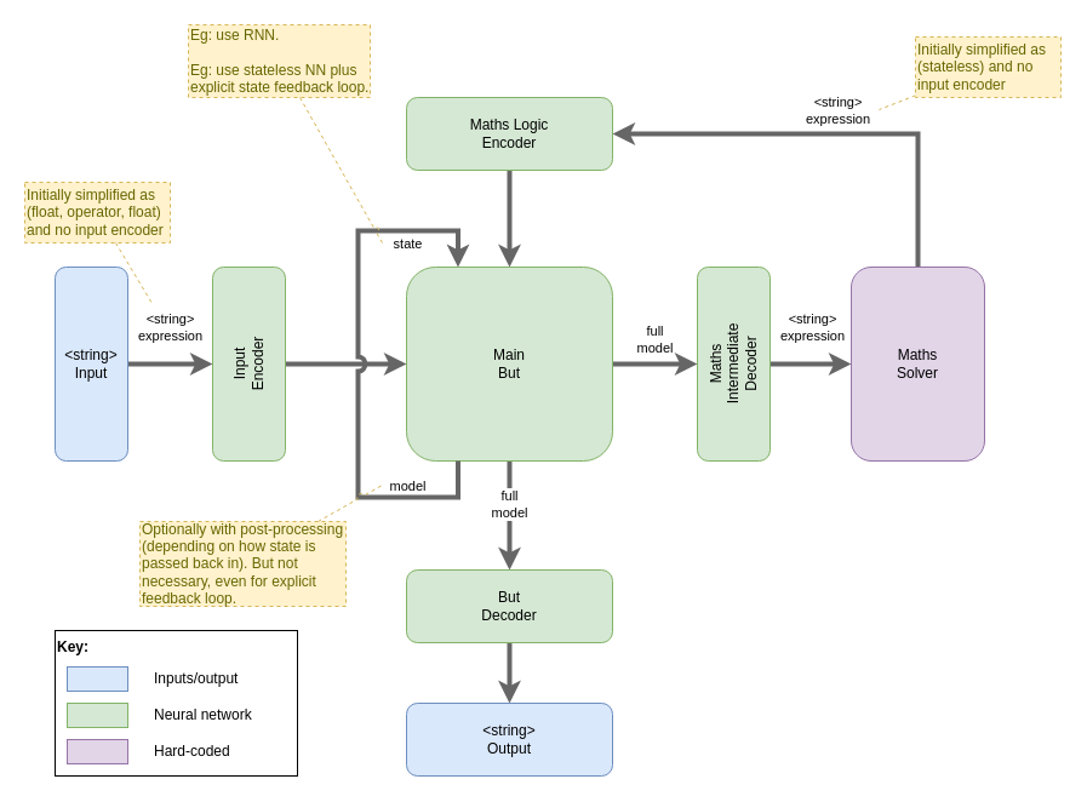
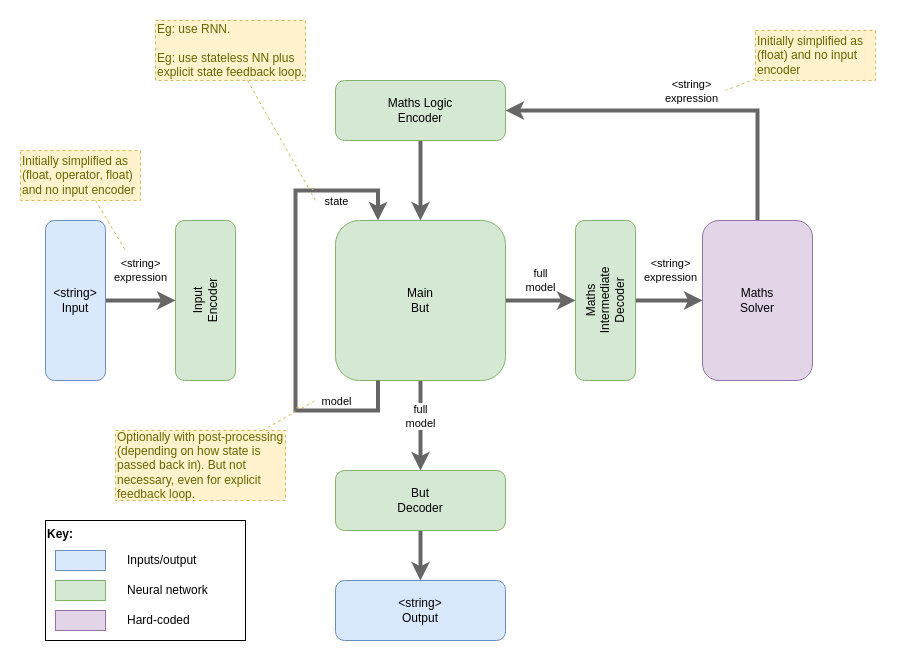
  <mxCell id="0" />
  <mxCell id="1" parent="0" />
  <mxCell id="2" value="full&lt;br&gt;model" style="edgeStyle=orthogonalEdgeStyle;rounded=0;orthogonalLoop=1;jettySize=auto;html=1;entryX=0;entryY=0.5;entryDx=0;entryDy=0;fillColor=#f5f5f5;strokeColor=#666666;strokeWidth=4;" edge="1" parent="1" source="4" target="6"><mxGeometry y="20" relative="1" as="geometry"><mxPoint as="offset" /></mxGeometry></mxCell>
  <mxCell id="3" value="full&lt;br&gt;model" style="edgeStyle=orthogonalEdgeStyle;rounded=0;orthogonalLoop=1;jettySize=auto;html=1;fillColor=#f5f5f5;strokeColor=#666666;strokeWidth=4;" edge="1" parent="1" source="4" target="11"><mxGeometry x="-0.2" relative="1" as="geometry"><mxPoint as="offset" /></mxGeometry></mxCell>
  <mxCell id="4" value="Main&lt;br&gt;But" style="rounded=1;whiteSpace=wrap;html=1;fillColor=#d5e8d4;strokeColor=#82b366;" vertex="1" parent="1"><mxGeometry x="335" y="220" width="170" height="160" as="geometry" /></mxCell>
  <mxCell id="5" value="&amp;lt;string&amp;gt;&lt;br&gt;expression" style="edgeStyle=orthogonalEdgeStyle;rounded=0;orthogonalLoop=1;jettySize=auto;html=1;entryX=0;entryY=0.5;entryDx=0;entryDy=0;fillColor=#f5f5f5;strokeColor=#666666;strokeWidth=4;" edge="1" parent="1" source="6" target="9"><mxGeometry x="0.039" y="30" relative="1" as="geometry"><mxPoint as="offset" /></mxGeometry></mxCell>
  <mxCell id="6" value="Maths&lt;br&gt;Intermediate&lt;br&gt;Decoder" style="rounded=1;whiteSpace=wrap;html=1;fillColor=#d5e8d4;strokeColor=#82b366;verticalAlign=middle;horizontal=0;" vertex="1" parent="1"><mxGeometry x="575" y="220" width="60" height="160" as="geometry" /></mxCell>
  <mxCell id="7" style="edgeStyle=orthogonalEdgeStyle;rounded=0;orthogonalLoop=1;jettySize=auto;html=1;entryX=1;entryY=0.5;entryDx=0;entryDy=0;exitX=0.5;exitY=0;exitDx=0;exitDy=0;fillColor=#f5f5f5;strokeColor=#666666;strokeWidth=4;" edge="1" parent="1" source="9" target="25"><mxGeometry relative="1" as="geometry" /></mxCell>
  <mxCell id="8" value="&amp;lt;string&amp;gt;&lt;br&gt;expression" style="edgeLabel;html=1;align=center;verticalAlign=middle;resizable=0;points=[];" vertex="1" connectable="0" parent="7"><mxGeometry x="-0.039" y="1" relative="1" as="geometry"><mxPoint x="-2.83" y="-21" as="offset" /></mxGeometry></mxCell>
  <mxCell id="9" value="Maths&lt;br&gt;Solver" style="rounded=1;whiteSpace=wrap;html=1;fillColor=#e1d5e7;strokeColor=#9673a6;" vertex="1" parent="1"><mxGeometry x="702" y="220" width="110" height="160" as="geometry" /></mxCell>
  <mxCell id="10" style="edgeStyle=orthogonalEdgeStyle;rounded=0;orthogonalLoop=1;jettySize=auto;html=1;fillColor=#f5f5f5;strokeColor=#666666;strokeWidth=4;" edge="1" parent="1" source="11" target="12"><mxGeometry relative="1" as="geometry" /></mxCell>
  <mxCell id="11" value="But&lt;br&gt;Decoder" style="rounded=1;whiteSpace=wrap;html=1;fillColor=#d5e8d4;strokeColor=#82b366;" vertex="1" parent="1"><mxGeometry x="335" y="470" width="170" height="60" as="geometry" /></mxCell>
  <mxCell id="12" value="&amp;lt;string&amp;gt;&lt;br&gt;Output" style="rounded=1;whiteSpace=wrap;html=1;fillColor=#dae8fc;strokeColor=#6c8ebf;" vertex="1" parent="1"><mxGeometry x="335" y="580" width="170" height="60" as="geometry" /></mxCell>
- <mxCell id="13" style="edgeStyle=orthogonalEdgeStyle;rounded=0;orthogonalLoop=1;jettySize=auto;html=1;fillColor=#f5f5f5;strokeColor=#666666;strokeWidth=4;" edge="1" parent="1" source="14" target="4"><mxGeometry relative="1" as="geometry" /></mxCell>
  <mxCell id="14" value="Input&lt;br&gt;Encoder" style="rounded=1;whiteSpace=wrap;html=1;fillColor=#d5e8d4;strokeColor=#82b366;verticalAlign=middle;horizontal=0;" vertex="1" parent="1"><mxGeometry x="175" y="220" width="60" height="160" as="geometry" /></mxCell>
  <mxCell id="15" value="&amp;lt;string&amp;gt;&lt;br&gt;expression" style="edgeStyle=orthogonalEdgeStyle;rounded=0;orthogonalLoop=1;jettySize=auto;html=1;entryX=0;entryY=0.5;entryDx=0;entryDy=0;fillColor=#f5f5f5;strokeColor=#666666;strokeWidth=4;" edge="1" parent="1" source="16" target="14"><mxGeometry y="30" relative="1" as="geometry"><mxPoint as="offset" /></mxGeometry></mxCell>
  <mxCell id="16" value="&amp;lt;string&amp;gt;&lt;br&gt;Input" style="rounded=1;whiteSpace=wrap;html=1;fillColor=#dae8fc;strokeColor=#6c8ebf;" vertex="1" parent="1"><mxGeometry x="45" y="220" width="60" height="160" as="geometry" /></mxCell>
  <mxCell id="17" value="Key:" style="rounded=0;whiteSpace=wrap;html=1;fontStyle=1;align=left;verticalAlign=top;" vertex="1" parent="1"><mxGeometry x="45" y="520" width="200" height="120" as="geometry" /></mxCell>
  <mxCell id="18" value="" style="rounded=0;whiteSpace=wrap;html=1;align=left;fillColor=#dae8fc;strokeColor=#6c8ebf;" vertex="1" parent="1"><mxGeometry x="55" y="550" width="50" height="20" as="geometry" /></mxCell>
  <mxCell id="19" value="" style="rounded=0;whiteSpace=wrap;html=1;align=left;fillColor=#d5e8d4;strokeColor=#82b366;" vertex="1" parent="1"><mxGeometry x="55" y="580" width="50" height="20" as="geometry" /></mxCell>
  <mxCell id="20" value="" style="rounded=0;whiteSpace=wrap;html=1;align=left;fillColor=#e1d5e7;strokeColor=#9673a6;" vertex="1" parent="1"><mxGeometry x="55" y="610" width="50" height="20" as="geometry" /></mxCell>
  <mxCell id="21" value="Inputs/output" style="text;html=1;strokeColor=none;fillColor=none;align=left;verticalAlign=middle;whiteSpace=wrap;rounded=0;" vertex="1" parent="1"><mxGeometry x="125" y="550" width="110" height="20" as="geometry" /></mxCell>
  <mxCell id="22" value="Neural network" style="text;html=1;strokeColor=none;fillColor=none;align=left;verticalAlign=middle;whiteSpace=wrap;rounded=0;" vertex="1" parent="1"><mxGeometry x="125" y="580" width="110" height="20" as="geometry" /></mxCell>
  <mxCell id="23" value="Hard-coded" style="text;html=1;strokeColor=none;fillColor=none;align=left;verticalAlign=middle;whiteSpace=wrap;rounded=0;" vertex="1" parent="1"><mxGeometry x="125" y="610" width="110" height="20" as="geometry" /></mxCell>
  <mxCell id="24" style="edgeStyle=orthogonalEdgeStyle;rounded=0;orthogonalLoop=1;jettySize=auto;html=1;fillColor=#f5f5f5;strokeColor=#666666;strokeWidth=4;" edge="1" parent="1" source="25" target="4"><mxGeometry relative="1" as="geometry" /></mxCell>
  <mxCell id="25" value="Maths Logic&lt;br&gt;Encoder" style="rounded=1;whiteSpace=wrap;html=1;fillColor=#d5e8d4;strokeColor=#82b366;" vertex="1" parent="1"><mxGeometry x="335" y="80" width="170" height="60" as="geometry" /></mxCell>
  <mxCell id="26" style="edgeStyle=orthogonalEdgeStyle;rounded=0;orthogonalLoop=1;jettySize=auto;html=1;strokeWidth=4;exitX=0.25;exitY=1;exitDx=0;exitDy=0;entryX=0.25;entryY=0;entryDx=0;entryDy=0;jumpStyle=arc;fillColor=#f5f5f5;strokeColor=#666666;" edge="1" parent="1" source="4" target="4"><mxGeometry relative="1" as="geometry"><mxPoint x="315" y="190" as="targetPoint" /><Array as="points"><mxPoint x="378" y="410" /><mxPoint x="295" y="410" /><mxPoint x="295" y="190" /><mxPoint x="378" y="190" /></Array></mxGeometry></mxCell>
  <mxCell id="27" value="state" style="edgeLabel;html=1;align=center;verticalAlign=middle;resizable=0;points=[];" vertex="1" connectable="0" parent="26"><mxGeometry x="-0.517" y="1" relative="1" as="geometry"><mxPoint x="35" y="-211" as="offset" /></mxGeometry></mxCell>
  <mxCell id="28" value="model" style="edgeLabel;html=1;align=center;verticalAlign=middle;resizable=0;points=[];" vertex="1" connectable="0" parent="26"><mxGeometry x="-0.581" relative="1" as="geometry"><mxPoint x="20.83" y="-10" as="offset" /></mxGeometry></mxCell>
  <mxCell id="29" style="rounded=0;jumpStyle=arc;orthogonalLoop=1;jettySize=auto;html=1;strokeWidth=1;fontColor=#666600;dashed=1;strokeColor=#d6b656;fillColor=#fff2cc;endArrow=none;endFill=0;" edge="1" parent="1" source="30"><mxGeometry relative="1" as="geometry"><mxPoint x="725" y="90" as="targetPoint" /></mxGeometry></mxCell>
- <mxCell id="30" value="Initially simplified as (stateless) and no input encoder" style="rounded=0;whiteSpace=wrap;html=1;align=left;fillColor=#fff2cc;strokeColor=#d6b656;fontColor=#666600;dashed=1;" vertex="1" parent="1"><mxGeometry x="755" y="30" width="120" height="50" as="geometry" /></mxCell>
+ <mxCell id="30" value="Initially simplified as (float) and no input encoder" style="rounded=0;whiteSpace=wrap;html=1;align=left;fillColor=#fff2cc;strokeColor=#d6b656;fontColor=#666600;dashed=1;" vertex="1" parent="1"><mxGeometry x="755" y="30" width="120" height="50" as="geometry" /></mxCell>
  <mxCell id="31" value="Initially simplified as (float, operator, float)&amp;nbsp;&lt;br&gt;and no input encoder" style="rounded=0;whiteSpace=wrap;html=1;align=left;fillColor=#fff2cc;strokeColor=#d6b656;fontColor=#666600;dashed=1;" vertex="1" parent="1"><mxGeometry x="20" y="150" width="120" height="50" as="geometry" /></mxCell>
  <mxCell id="32" style="rounded=0;jumpStyle=arc;orthogonalLoop=1;jettySize=auto;html=1;strokeWidth=1;fontColor=#666600;dashed=1;strokeColor=#d6b656;fillColor=#fff2cc;endArrow=none;endFill=0;" edge="1" source="31" parent="1"><mxGeometry relative="1" as="geometry"><mxPoint x="125" y="250" as="targetPoint" /></mxGeometry></mxCell>
  <mxCell id="33" value="Optionally with post-processing (depending on how state is passed back in). But not necessary, even for explicit feedback loop." style="rounded=0;whiteSpace=wrap;html=1;align=left;fillColor=#fff2cc;strokeColor=#d6b656;fontColor=#666600;dashed=1;" vertex="1" parent="1"><mxGeometry x="115" y="430" width="170" height="70" as="geometry" /></mxCell>
  <mxCell id="34" style="rounded=0;jumpStyle=arc;orthogonalLoop=1;jettySize=auto;html=1;strokeWidth=1;fontColor=#666600;dashed=1;strokeColor=#d6b656;fillColor=#fff2cc;endArrow=none;endFill=0;" edge="1" source="33" parent="1"><mxGeometry relative="1" as="geometry"><mxPoint x="315" y="400" as="targetPoint" /></mxGeometry></mxCell>
  <mxCell id="35" value="Eg: use RNN.&lt;br&gt;&lt;br&gt;Eg: use stateless NN plus explicit state feedback loop." style="rounded=0;whiteSpace=wrap;html=1;align=left;fillColor=#fff2cc;strokeColor=#d6b656;fontColor=#666600;dashed=1;" vertex="1" parent="1"><mxGeometry x="155" y="20" width="150" height="60" as="geometry" /></mxCell>
  <mxCell id="36" style="rounded=0;jumpStyle=arc;orthogonalLoop=1;jettySize=auto;html=1;strokeWidth=1;fontColor=#666600;dashed=1;strokeColor=#d6b656;fillColor=#fff2cc;endArrow=none;endFill=0;" edge="1" source="35" parent="1"><mxGeometry relative="1" as="geometry"><mxPoint x="315" y="200" as="targetPoint" /></mxGeometry></mxCell>
